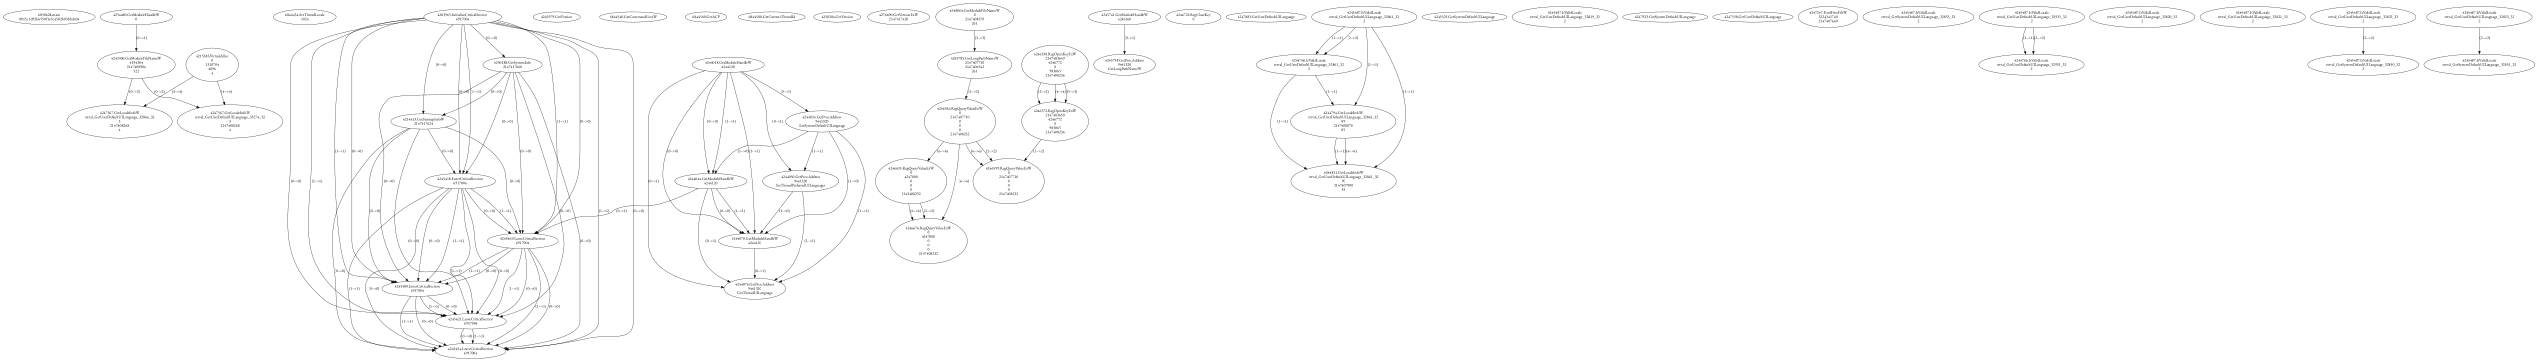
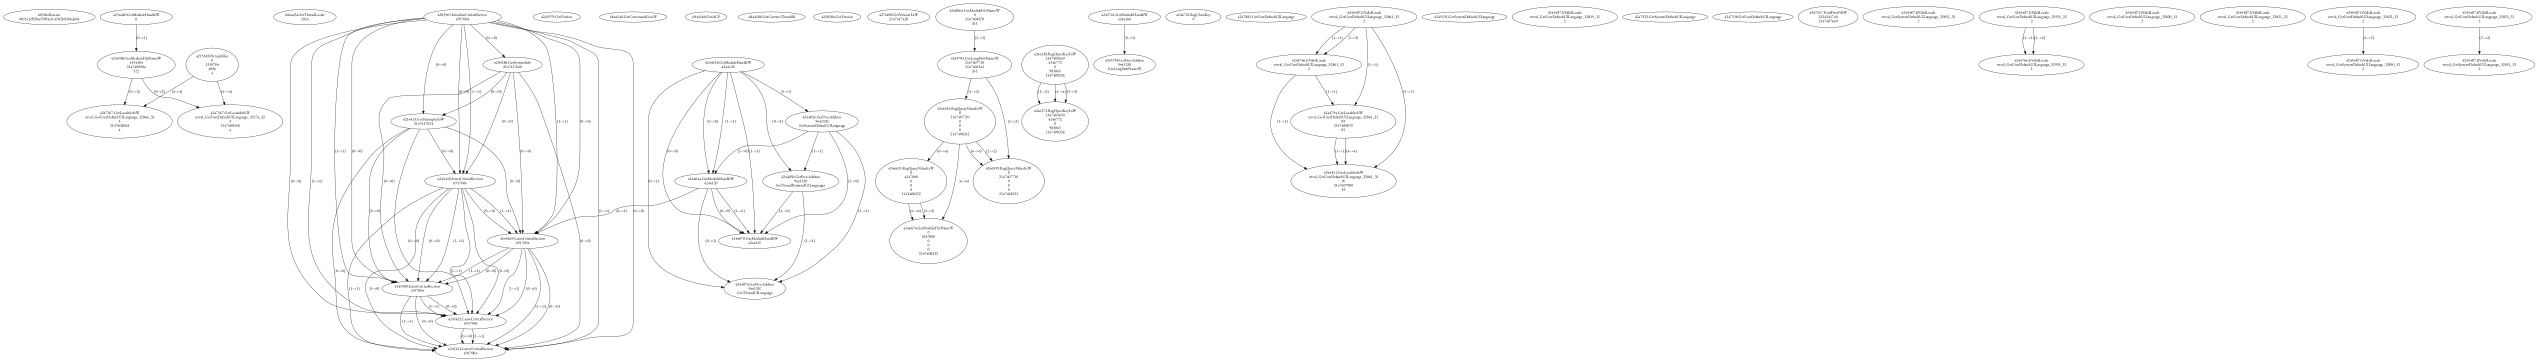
  digraph {
    fontname="EB Garamond"
    node [fontname="EB Garamond"]
    edge [fontname="EB Garamond"]
    n1 [label="6850628.main\n0015c1d92b6550f1e3c4582b03bbde04"]
    n2 [label="4254480.GetModuleHandleW\n0"]
    n3 [label="4243306.GetModuleFileNameW\n4194304\n2147408904\n522"]
    n4 [label="4247567.GetLocaleInfoW\nretval_GetUserDefaultUILanguage_32864_32\n3\n2147408268\n4"]
    n5 [label="4247567.GetLocaleInfoW\nretval_GetUserDefaultUILanguage_33274_32\n3\n2147408268\n4"]
    n6 [label="6844434.SetThreadLocale\n1024"]
    n7 [label="4283965.InitializeCriticalSection\n6917004"]
    n8 [label="4250188.GetSystemInfo\n2147417660"]
    n9 [label="4214413.GetStartupInfoW\n2147417624"]
    n10 [label="4245418.EnterCriticalSection\n6917004"]
    n11 [label="4245469.LeaveCriticalSection\n6917004"]
    n12 [label="4245580.EnterCriticalSection\n6917004"]
    n13 [label="4245621.LeaveCriticalSection\n6917004"]
    n14 [label="4245454.LeaveCriticalSection\n6917004"]
    n15 [label="4243979.GetVersion\n"]
    n16 [label="4244018.GetModuleHandleW\n4244120"]
    n17 [label="4244024.GetProcAddress\n9441320\nGetSystemDefaultUILanguage"]
    n18 [label="4244044.GetModuleHandleW\n4244120"]
    n19 [label="4244050.GetProcAddress\n9441320\nSetThreadPreferredUILanguages"]
    n20 [label="4244070.GetModuleHandleW\n4244120"]
    n21 [label="4244076.GetProcAddress\n9441320\nGetThreadUILanguage"]
    n22 [label="6844540.GetCommandLineW\n"]
    n23 [label="6844560.GetACP\n"]
    n24 [label="6844580.GetCurrentThreadId\n"]
    n25 [label="4250204.GetVersion\n"]
    n26 [label="4276690.GetVersionExW\n2147417420"]
    n27 [label="4248064.GetModuleFileNameW\n0\n2147408370\n261"]
    n28 [label="4245785.GetLongPathNameW\n2147407710\n2147406542\n261"]
    n29 [label="4246556.RegQueryValueExW\n0\n2147407710\n0\n0\n0\n2147408232"]
    n30 [label="4246599.RegQueryValueExW\n0\n2147407710\n0\n0\n0\n2147408232"]
    n31 [label="4215383.VirtualAlloc\n0\n1310704\n4096\n4"]
    n32 [label="4246338.RegOpenKeyExW\n2147483649\n4246772\n0\n983065\n2147408236"]
    n33 [label="4246372.RegOpenKeyExW\n2147483650\n4246772\n0\n983065\n2147408236"]
    n34 [label="4245741.GetModuleHandleW\n4246160"]
    n35 [label="4245758.GetProcAddress\n9441320\nGetLongPathNameW"]
    n36 [label="4246635.RegQueryValueExW\n0\n4247000\n0\n0\n0\n2143408232"]
-   n37 [label="4246676.RegQueryValueExW\n0\n4247000\n0\n0\n0\n2147408232"]
+   n37 [label="4246676.GetModuleFileNameW\n0\n4247000\n0\n0\n0\n2147408232"]
    n38 [label="4246722.RegCloseKey\n0"]
    n39 [label="4247883.GetUserDefaultUILanguage\n"]
    n40 [label="4245487.IsValidLocale\nretval_GetUserDefaultUILanguage_32861_32\n2"]
    n41 [label="4244766.IsValidLocale\nretval_GetUserDefaultUILanguage_32861_32\n2"]
    n42 [label="4244794.GetLocaleInfoW\nretval_GetUserDefaultUILanguage_32861_32\n89\n2147408070\n85"]
    n43 [label="4244811.GetLocaleInfoW\nretval_GetUserDefaultUILanguage_32861_32\n90\n2147407900\n85"]
    n44 [label="4245525.GetSystemDefaultUILanguage\n"]
    n45 [label="4245487.IsValidLocale\nretval_GetUserDefaultUILanguage_32819_32\n2"]
    n46 [label="4247923.GetSystemDefaultUILanguage\n"]
    n47 [label="4247558.GetUserDefaultUILanguage\n"]
    n48 [label="4247247.FindFirstFileW\n3224341740\n2147407640"]
    n49 [label="4245487.IsValidLocale\nretval_GetSystemDefaultUILanguage_32853_32\n2"]
    n50 [label="4245487.IsValidLocale\nretval_GetUserDefaultUILanguage_32931_32\n2"]
    n51 [label="4244766.IsValidLocale\nretval_GetUserDefaultUILanguage_32931_32\n2"]
    n52 [label="4245487.IsValidLocale\nretval_GetUserDefaultUILanguage_32820_32\n2"]
    n53 [label="4245487.IsValidLocale\nretval_GetUserDefaultUILanguage_32821_32\n2"]
    n54 [label="4245487.IsValidLocale\nretval_GetUserDefaultUILanguage_32822_32\n2"]
    n55 [label="4245487.IsValidLocale\nretval_GetSystemDefaultUILanguage_32850_32\n2"]
    n56 [label="4245487.IsValidLocale\nretval_GetUserDefaultUILanguage_32823_32\n2"]
    n57 [label="4245487.IsValidLocale\nretval_GetSystemDefaultUILanguage_32851_32\n2"]
    n2 -> n3 [label="(0-->1)"]
    n3 -> n4 [label="(0-->2)"]
    n3 -> n5 [label="(0-->2)"]
    n7 -> n8 [label="(0-->0)"]
    n7 -> n9 [label="(0-->0)"]
    n7 -> n10 [label="(1-->1)"]
    n7 -> n10 [label="(0-->0)"]
    n7 -> n11 [label="(1-->1)"]
    n7 -> n11 [label="(0-->0)"]
    n7 -> n12 [label="(1-->1)"]
    n7 -> n12 [label="(0-->0)"]
    n7 -> n13 [label="(1-->1)"]
    n7 -> n13 [label="(0-->0)"]
    n7 -> n14 [label="(1-->1)"]
    n7 -> n14 [label="(0-->0)"]
    n8 -> n9 [label="(0-->0)"]
    n8 -> n10 [label="(0-->0)"]
    n8 -> n11 [label="(0-->0)"]
    n8 -> n12 [label="(0-->0)"]
-   n8 -> n13 [label="(0-->0)"]
    n8 -> n14 [label="(0-->0)"]
    n9 -> n10 [label="(0-->0)"]
    n9 -> n11 [label="(0-->0)"]
    n9 -> n12 [label="(0-->0)"]
    n9 -> n13 [label="(0-->0)"]
    n9 -> n14 [label="(0-->0)"]
    n10 -> n11 [label="(1-->1)"]
    n10 -> n11 [label="(0-->0)"]
    n10 -> n12 [label="(1-->1)"]
    n10 -> n12 [label="(0-->0)"]
    n10 -> n13 [label="(1-->1)"]
    n10 -> n13 [label="(0-->0)"]
    n10 -> n14 [label="(1-->1)"]
    n10 -> n14 [label="(0-->0)"]
    n11 -> n12 [label="(1-->1)"]
    n11 -> n12 [label="(0-->0)"]
    n11 -> n13 [label="(1-->1)"]
    n11 -> n13 [label="(0-->0)"]
    n11 -> n14 [label="(1-->1)"]
    n11 -> n14 [label="(0-->0)"]
    n12 -> n13 [label="(1-->1)"]
    n12 -> n13 [label="(0-->0)"]
    n12 -> n14 [label="(1-->1)"]
    n12 -> n14 [label="(0-->0)"]
    n13 -> n14 [label="(1-->1)"]
    n13 -> n14 [label="(0-->0)"]
    n16 -> n17 [label="(0-->1)"]
    n16 -> n18 [label="(1-->1)"]
    n16 -> n18 [label="(0-->0)"]
    n16 -> n19 [label="(0-->1)"]
    n16 -> n20 [label="(1-->1)"]
    n16 -> n20 [label="(0-->0)"]
    n16 -> n21 [label="(0-->1)"]
    n17 -> n18 [label="(1-->0)"]
    n17 -> n19 [label="(1-->1)"]
    n17 -> n20 [label="(1-->0)"]
    n17 -> n21 [label="(1-->1)"]
    n18 -> n11 [label="(0-->1)"]
    n18 -> n20 [label="(1-->1)"]
    n18 -> n20 [label="(0-->0)"]
    n18 -> n21 [label="(0-->1)"]
    n19 -> n20 [label="(1-->0)"]
    n19 -> n21 [label="(1-->1)"]
-   n20 -> n21 [label="(0-->1)"]
    n27 -> n28 [label="(3-->3)"]
    n28 -> n29 [label="(1-->2)"]
-   n33 -> n30 [label="(1-->2)"]
+   n28 -> n30 [label="(1-->2)"]
    n29 -> n30 [label="(2-->2)"]
    n29 -> n30 [label="(6-->6)"]
    n29 -> n36 [label="(6-->6)"]
    n29 -> n37 [label="(6-->6)"]
    n31 -> n4 [label="(4-->4)"]
    n31 -> n5 [label="(4-->4)"]
    n32 -> n33 [label="(2-->2)"]
    n32 -> n33 [label="(4-->4)"]
    n32 -> n33 [label="(5-->5)"]
    n34 -> n35 [label="(0-->1)"]
    n36 -> n37 [label="(2-->2)"]
    n36 -> n37 [label="(6-->6)"]
    n40 -> n41 [label="(1-->1)"]
    n40 -> n41 [label="(2-->2)"]
    n40 -> n42 [label="(1-->1)"]
    n40 -> n43 [label="(1-->1)"]
    n41 -> n42 [label="(1-->1)"]
    n41 -> n43 [label="(1-->1)"]
    n42 -> n43 [label="(1-->1)"]
    n42 -> n43 [label="(4-->4)"]
    n50 -> n51 [label="(1-->1)"]
    n50 -> n51 [label="(2-->2)"]
    n54 -> n55 [label="(2-->2)"]
    n56 -> n57 [label="(2-->2)"]
  }
